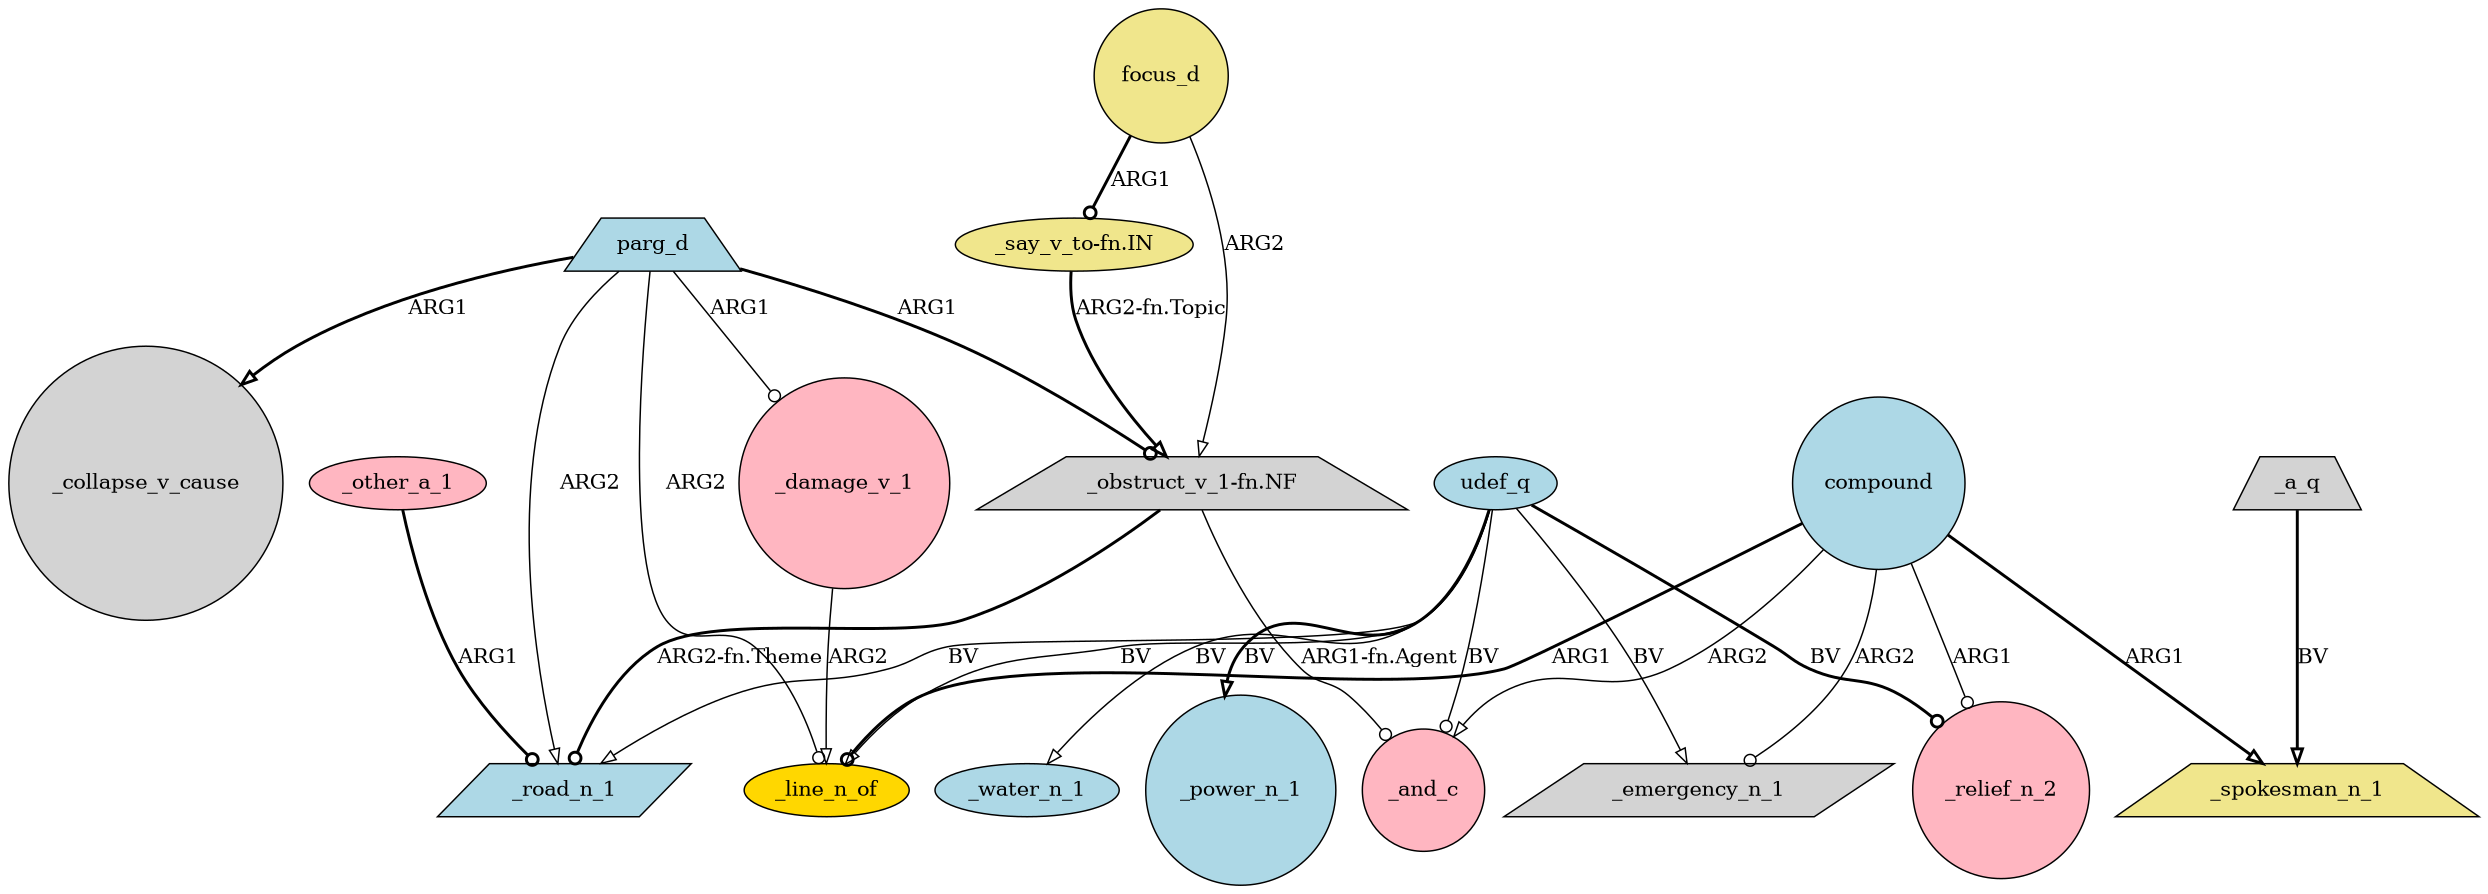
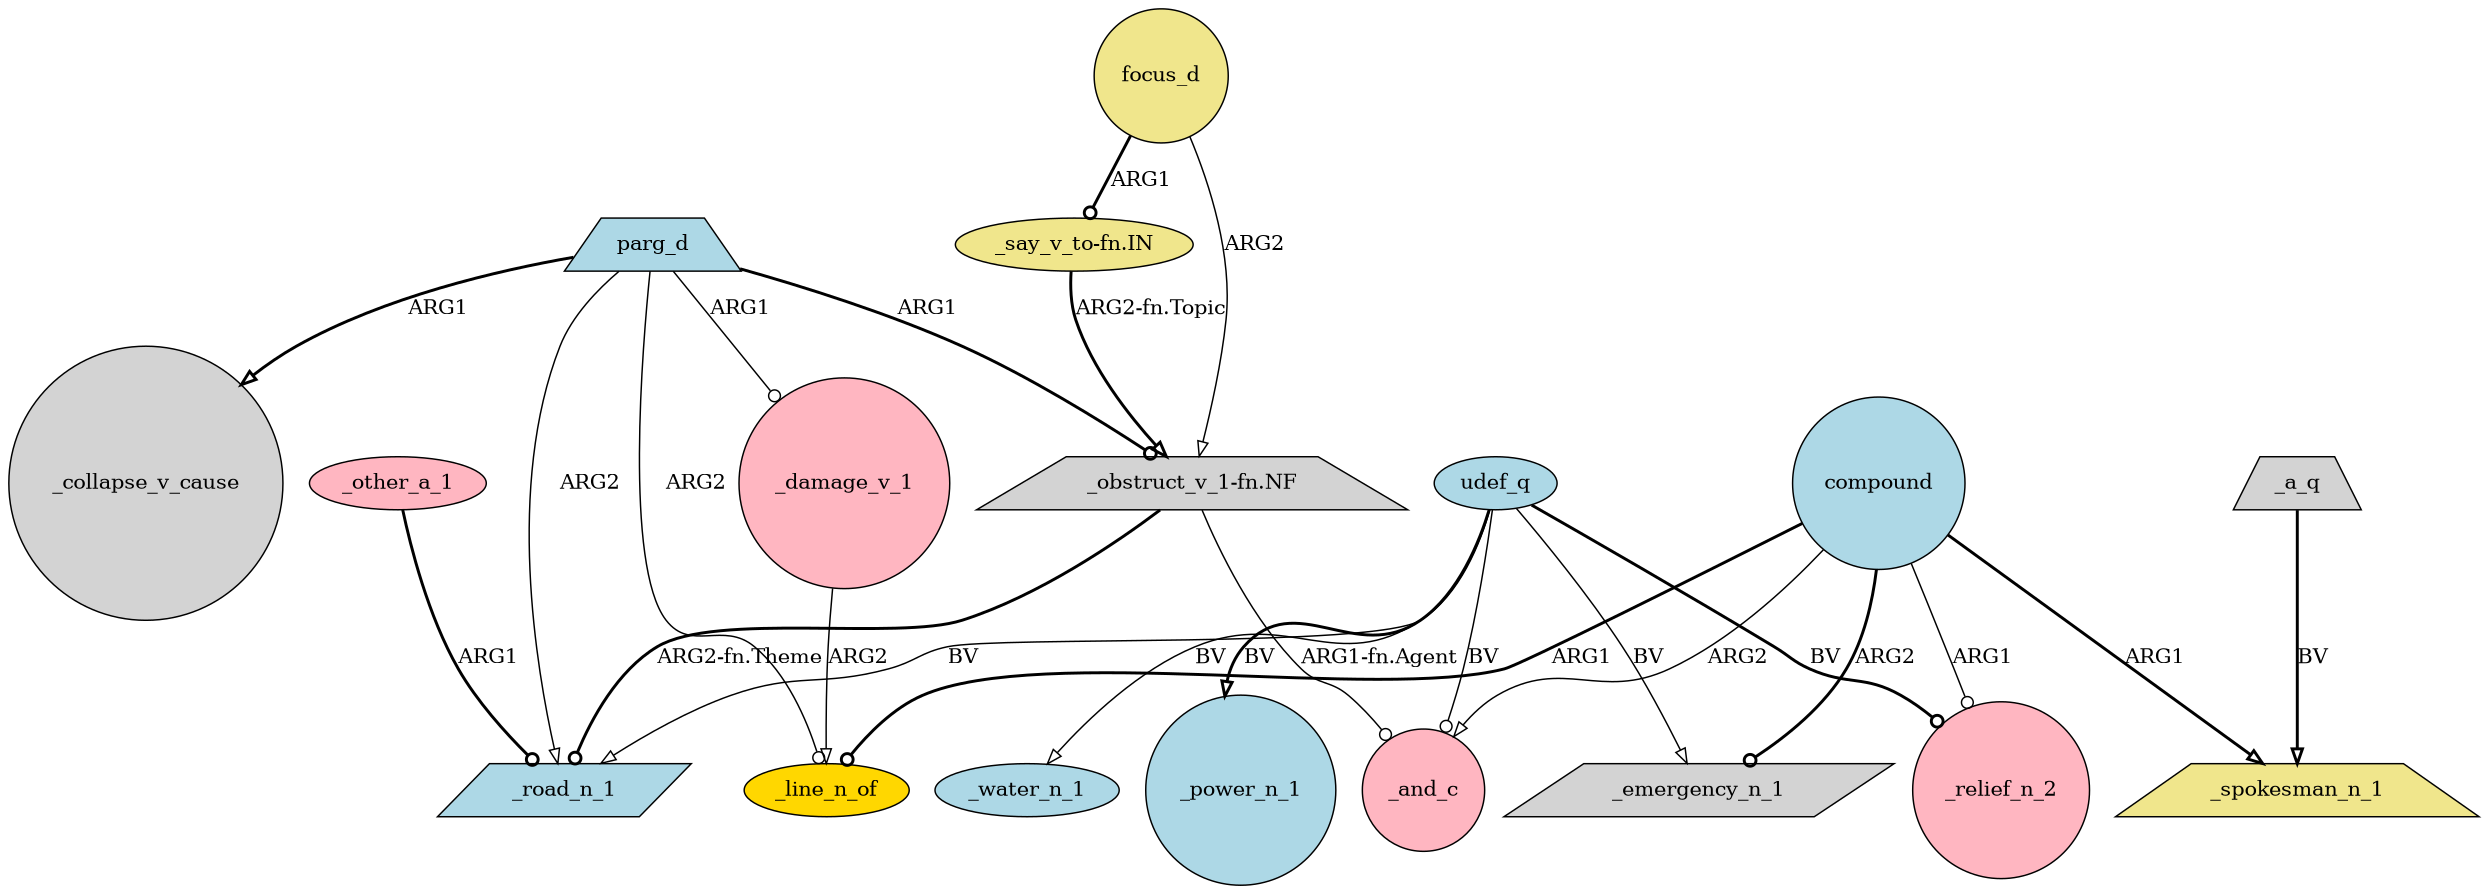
  digraph {
    node [fillcolor=lightblue shape=circle style=filled]
    edge [arrowhead=onormal style=solid]
    parg_d [shape=trapezium]
    _collapse_v_cause [fillcolor=lightgrey]
    "_obstruct_v_1-fn.NF" [fillcolor=lightgrey shape=trapezium]
    _line_n_of [fillcolor=gold shape=ellipse]
    _damage_v_1 [fillcolor=lightpink]
    _road_n_1 [shape=parallelogram]
    _and_c [fillcolor=lightpink]
    compound
    _emergency_n_1 [fillcolor=lightgrey shape=parallelogram]
    n10 [fillcolor=lightpink label=_relief_n_2]
    _spokesman_n_1 [fillcolor=khaki shape=trapezium]
    udef_q [shape=ellipse]
    _water_n_1 [shape=ellipse]
    _power_n_1
    "_say_v_to-fn.IN" [fillcolor=khaki shape=ellipse]
    focus_d [fillcolor=khaki]
    _other_a_1 [fillcolor=lightpink shape=ellipse]
    _a_q [fillcolor=lightgrey shape=trapezium]
    parg_d -> _collapse_v_cause [label=ARG1 style=bold]
    parg_d -> "_obstruct_v_1-fn.NF" [arrowhead=odot label=ARG1 style=bold]
    parg_d -> _line_n_of [arrowhead=odot label=ARG2]
    parg_d -> _damage_v_1 [arrowhead=odot label=ARG1]
    parg_d -> _road_n_1 [label=ARG2]
    "_obstruct_v_1-fn.NF" -> _road_n_1 [arrowhead=odot label="ARG2-fn.Theme" style=bold]
    "_obstruct_v_1-fn.NF" -> _and_c [arrowhead=odot label="ARG1-fn.Agent"]
    _damage_v_1 -> _line_n_of [label=ARG2]
    compound -> _line_n_of [arrowhead=odot label=ARG1 style=bold]
    compound -> _and_c [label=ARG2]
-   compound -> _emergency_n_1 [arrowhead=odot label=ARG2]
+   compound -> _emergency_n_1 [arrowhead=odot label=ARG2 style=bold]
    compound -> n10 [arrowhead=odot label=ARG1]
    compound -> _spokesman_n_1 [label=ARG1 style=bold]
-   udef_q -> _line_n_of [label=BV]
    udef_q -> _road_n_1 [label=BV]
    udef_q -> _and_c [arrowhead=odot label=BV]
    udef_q -> _emergency_n_1 [label=BV]
    udef_q -> n10 [arrowhead=odot label=BV style=bold]
    udef_q -> _water_n_1 [label=BV]
    udef_q -> _power_n_1 [label=BV style=bold]
    "_say_v_to-fn.IN" -> "_obstruct_v_1-fn.NF" [label="ARG2-fn.Topic" style=bold]
    focus_d -> "_obstruct_v_1-fn.NF" [label=ARG2]
    focus_d -> "_say_v_to-fn.IN" [arrowhead=odot label=ARG1 style=bold]
    _other_a_1 -> _road_n_1 [arrowhead=odot label=ARG1 style=bold]
    _a_q -> _spokesman_n_1 [label=BV style=bold]
  }
